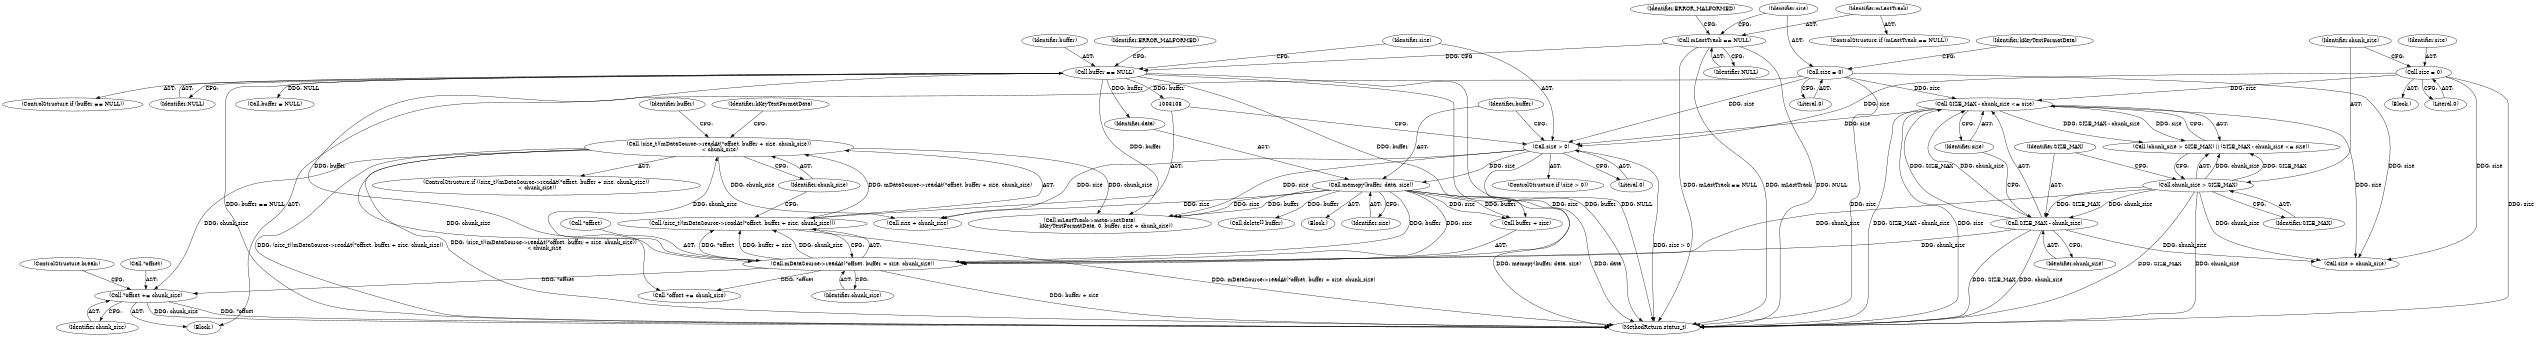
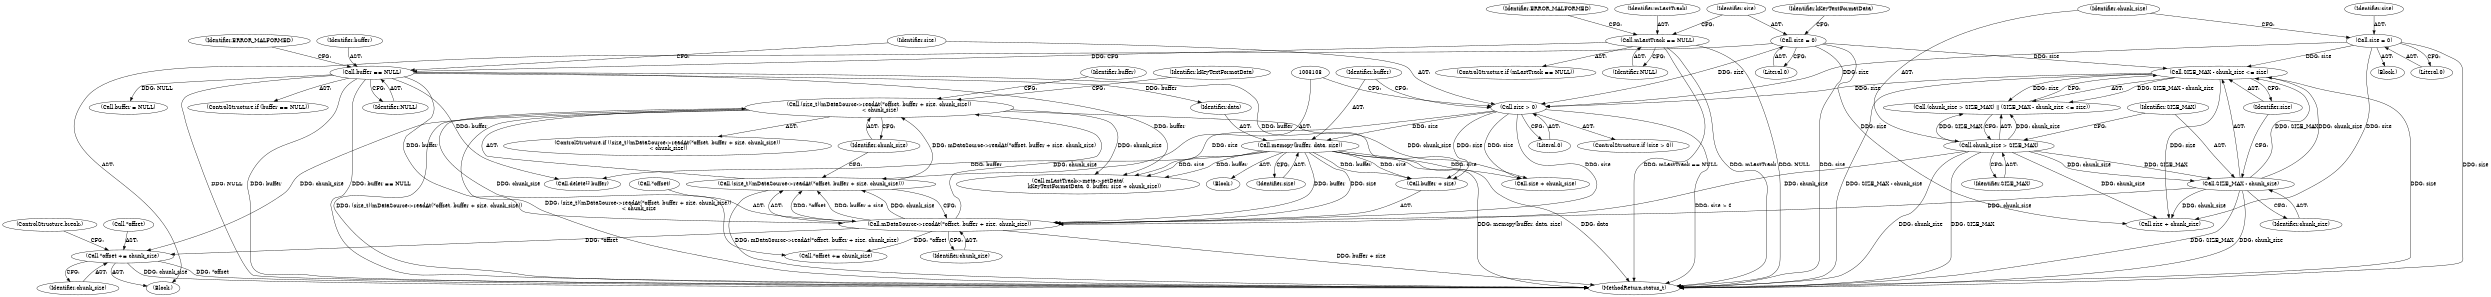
  digraph {
    n1 [label="(Call,*offset += chunk_size)"]
    n2 [label="(MethodReturn,status_t)"]
    n3 [label="(Block,)"]
    n4 [label="(Identifier,chunk_size)"]
    n5 [label="(Call,(size_t)(mDataSource->readAt(*offset, buffer + size, chunk_size))\n < chunk_size)"]
    n6 [label="(Call,size + chunk_size)"]
    n7 [label="(Call,mLastTrack->meta->setData(\n                    kKeyTextFormatData, 0, buffer, size + chunk_size))"]
    n8 [label="(Identifier,chunk_size)"]
    n9 [label="(ControlStructure,if ((size_t)(mDataSource->readAt(*offset, buffer + size, chunk_size))\n < chunk_size))"]
    n10 [label="(Call,*offset += chunk_size)"]
    n11 [label="(Call,(size_t)(mDataSource->readAt(*offset, buffer + size, chunk_size)))"]
    n12 [label="(Call,mDataSource->readAt(*offset, buffer + size, chunk_size))"]
    n13 [label="(Identifier,chunk_size)"]
    n14 [label="(Call,buffer == NULL)"]
    n15 [label="(ControlStructure,if (buffer == NULL))"]
    n16 [label="(Call,delete[] buffer)"]
    n17 [label="(Call,buffer + size)"]
    n18 [label="(Identifier,NULL)"]
    n19 [label="(Call,buffer = NULL)"]
    n20 [label="(Identifier,data)"]
    n21 [label="(Call,memcpy(buffer, data, size))"]
    n22 [label="(Block,)"]
    n23 [label="(Identifier,size)"]
    n24 [label="(Call,mLastTrack == NULL)"]
    n25 [label="(ControlStructure,if (mLastTrack == NULL))"]
    n26 [label="(Identifier,NULL)"]
    n27 [label="(Call,size > 0)"]
    n28 [label="(ControlStructure,if (size > 0))"]
    n29 [label="(Literal,0)"]
    n30 [label="(Call,size = 0)"]
    n31 [label="(Call,SIZE_MAX - chunk_size <= size)"]
    n32 [label="(Literal,0)"]
    n33 [label="(Call,size + chunk_size)"]
    n34 [label="(Call,(chunk_size > SIZE_MAX) || (SIZE_MAX - chunk_size <= size))"]
    n35 [label="(Identifier,size)"]
    n36 [label="(Call,size = 0)"]
    n37 [label="(Block,)"]
    n38 [label="(Literal,0)"]
    n39 [label="(Call,chunk_size > SIZE_MAX)"]
    n40 [label="(Call,SIZE_MAX - chunk_size)"]
    n41 [label="(Identifier,chunk_size)"]
    n42 [label="(Identifier,SIZE_MAX)"]
    n43 [label="(ControlStructure,break;)"]
    n44 [label="(Identifier,kKeyTextFormatData)"]
    n45 [label="(Identifier,size)"]
    n46 [label="(Identifier,ERROR_MALFORMED)"]
    n47 [label="(Identifier,buffer)"]
    n48 [label="(Identifier,size)"]
    n49 [label="(Identifier,size)"]
    n50 [label="(Identifier,ERROR_MALFORMED)"]
    n51 [label="(Call,*offset)"]
    n52 [label="(Identifier,buffer)"]
    n53 [label="(Identifier,SIZE_MAX)"]
    n54 [label="(Identifier,mLastTrack)"]
    n55 [label="(Identifier,buffer)"]
    n56 [label="(Identifier,chunk_size)"]
    n57 [label="(Call,*offset)"]
    n58 [label="(Identifier,kKeyTextFormatData)"]
    1003108
    n1 -> n2 [label="DDG: chunk_size"]
    n1 -> n2 [label="DDG: *offset"]
    n1 -> n3 [label="AST: "]
    n1 -> n4 [label="CFG: "]
    n4 -> n1 [label="AST: "]
    n5 -> n1 [label="DDG: chunk_size"]
    n5 -> n2 [label="DDG: (size_t)(mDataSource->readAt(*offset, buffer + size, chunk_size))"]
    n5 -> n2 [label="DDG: (size_t)(mDataSource->readAt(*offset, buffer + size, chunk_size))\n < chunk_size"]
    n5 -> n6 [label="DDG: chunk_size"]
    n5 -> n7 [label="DDG: chunk_size"]
    n5 -> n8 [label="CFG: "]
    n5 -> n9 [label="AST: "]
    n5 -> n10 [label="DDG: chunk_size"]
    n8 -> n5 [label="AST: "]
    n8 -> n11 [label="CFG: "]
    n11 -> n2 [label="DDG: mDataSource->readAt(*offset, buffer + size, chunk_size)"]
    n11 -> n5 [label="AST: "]
    n11 -> n5 [label="DDG: mDataSource->readAt(*offset, buffer + size, chunk_size)"]
    n11 -> n12 [label="CFG: "]
    n12 -> n1 [label="DDG: *offset"]
    n12 -> n2 [label="DDG: buffer + size"]
    n12 -> n5 [label="DDG: chunk_size"]
    n12 -> n10 [label="DDG: *offset"]
    n12 -> n11 [label="AST: "]
    n12 -> n11 [label="DDG: *offset"]
    n12 -> n11 [label="DDG: buffer + size"]
    n12 -> n11 [label="DDG: chunk_size"]
    n12 -> n13 [label="CFG: "]
    n13 -> n12 [label="AST: "]
    n14 -> n2 [label="DDG: buffer"]
    n14 -> n2 [label="DDG: buffer == NULL"]
    n14 -> n2 [label="DDG: NULL"]
    n14 -> n7 [label="DDG: buffer"]
    n14 -> n12 [label="DDG: buffer"]
    n14 -> n15 [label="AST: "]
-   n14 -> 1003108 [label="DDG: buffer"]
+   n14 -> n16 [label="DDG: buffer"]
    n14 -> n17 [label="DDG: buffer"]
    n14 -> n18 [label="CFG: "]
    n14 -> n19 [label="DDG: NULL"]
    n14 -> n20 [label="DDG: buffer"]
    n17 -> n12 [label="AST: "]
    n18 -> n14 [label="AST: "]
    n20 -> n21 [label="AST: "]
    n21 -> n2 [label="DDG: memcpy(buffer, data, size)"]
    n21 -> n2 [label="DDG: data"]
    n21 -> n6 [label="DDG: size"]
    n21 -> n7 [label="DDG: buffer"]
    n21 -> n7 [label="DDG: size"]
    n21 -> n12 [label="DDG: buffer"]
    n21 -> n12 [label="DDG: size"]
    n21 -> n16 [label="DDG: buffer"]
    n21 -> n17 [label="DDG: buffer"]
    n21 -> n17 [label="DDG: size"]
    n21 -> n22 [label="AST: "]
    n21 -> n23 [label="CFG: "]
    n23 -> n21 [label="AST: "]
    n24 -> n2 [label="DDG: NULL"]
    n24 -> n2 [label="DDG: mLastTrack == NULL"]
    n24 -> n2 [label="DDG: mLastTrack"]
    n24 -> n14 [label="DDG: CFG"]
-   n54 -> n25 [label="AST: "]
+   n24 -> n25 [label="AST: "]
    n24 -> n26 [label="CFG: "]
    n26 -> n24 [label="AST: "]
    n27 -> n2 [label="DDG: size > 0"]
    n27 -> n6 [label="DDG: size"]
    n27 -> n7 [label="DDG: size"]
    n27 -> n12 [label="DDG: size"]
+   n27 -> n17 [label="DDG: size"]
    n27 -> n21 [label="DDG: size"]
    n27 -> n28 [label="AST: "]
    n27 -> n29 [label="CFG: "]
    n29 -> n27 [label="AST: "]
    n30 -> n2 [label="DDG: size"]
    n30 -> n3 [label="AST: "]
    n30 -> n27 [label="DDG: size"]
    n30 -> n31 [label="DDG: size"]
    n30 -> n32 [label="CFG: "]
    n30 -> n33 [label="DDG: size"]
    n31 -> n2 [label="DDG: SIZE_MAX - chunk_size"]
    n31 -> n2 [label="DDG: size"]
    n31 -> n27 [label="DDG: size"]
    n31 -> n33 [label="DDG: size"]
    n31 -> n34 [label="AST: "]
    n31 -> n34 [label="DDG: SIZE_MAX - chunk_size"]
    n31 -> n34 [label="DDG: size"]
    n31 -> n35 [label="CFG: "]
    n32 -> n30 [label="AST: "]
    n34 -> n31 [label="CFG: "]
    n34 -> n39 [label="CFG: "]
    n35 -> n31 [label="AST: "]
    n35 -> n40 [label="CFG: "]
    n36 -> n2 [label="DDG: size"]
    n36 -> n27 [label="DDG: size"]
    n36 -> n31 [label="DDG: size"]
    n36 -> n33 [label="DDG: size"]
    n36 -> n37 [label="AST: "]
    n36 -> n38 [label="CFG: "]
    n38 -> n36 [label="AST: "]
    n39 -> n2 [label="DDG: chunk_size"]
    n39 -> n2 [label="DDG: SIZE_MAX"]
    n39 -> n12 [label="DDG: chunk_size"]
    n39 -> n33 [label="DDG: chunk_size"]
    n39 -> n34 [label="AST: "]
    n39 -> n34 [label="DDG: chunk_size"]
    n39 -> n34 [label="DDG: SIZE_MAX"]
    n39 -> n40 [label="DDG: SIZE_MAX"]
    n39 -> n40 [label="DDG: chunk_size"]
    n39 -> n42 [label="CFG: "]
    n40 -> n2 [label="DDG: SIZE_MAX"]
    n40 -> n2 [label="DDG: chunk_size"]
    n40 -> n12 [label="DDG: chunk_size"]
    n40 -> n31 [label="AST: "]
    n40 -> n31 [label="DDG: SIZE_MAX"]
    n40 -> n31 [label="DDG: chunk_size"]
    n40 -> n33 [label="DDG: chunk_size"]
    n40 -> n41 [label="CFG: "]
    n41 -> n40 [label="AST: "]
    n42 -> n39 [label="AST: "]
    n43 -> n1 [label="CFG: "]
    n44 -> n5 [label="CFG: "]
    n45 -> n14 [label="CFG: "]
    n45 -> n27 [label="AST: "]
    n46 -> n24 [label="CFG: "]
    n47 -> n5 [label="CFG: "]
    n48 -> n36 [label="AST: "]
    n49 -> n24 [label="CFG: "]
    n49 -> n30 [label="AST: "]
    n50 -> n14 [label="CFG: "]
    n51 -> n12 [label="AST: "]
    n52 -> n14 [label="AST: "]
    n53 -> n39 [label="CFG: "]
    n53 -> n40 [label="AST: "]
    n54 -> n24 [label="AST: "]
    n55 -> n21 [label="AST: "]
    n55 -> n27 [label="CFG: "]
    n56 -> n36 [label="CFG: "]
    n56 -> n39 [label="AST: "]
    n57 -> n1 [label="AST: "]
    n58 -> n30 [label="CFG: "]
    1003108 -> n11 [label="AST: "]
    1003108 -> n27 [label="CFG: "]
  }
